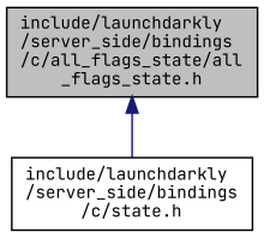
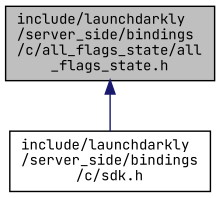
  digraph {
    fontname="JetBrains Mono"
    node [color=black fontname="JetBrains Mono" fontsize=10 shape=record style=filled]
    n1 [fillcolor=grey75 fontcolor=black height=0.2 label="include/launchdarkly\l/server_side/bindings\l/c/all_flags_state/all\l_flags_state.h" width=0.4]
-   n2 [fillcolor=white height=0.2 label="include/launchdarkly\l/server_side/bindings\l/c/state.h" width=0.4]
+   n2 [fillcolor=white height=0.2 label="include/launchdarkly\l/server_side/bindings\l/c/sdk.h" width=0.4]
    n1 -> n2 [color=midnightblue dir=back fontname="JetBrains Mono" fontsize=10 labelfontname=Helvetica labelfontsize=10 style=solid]
  }
